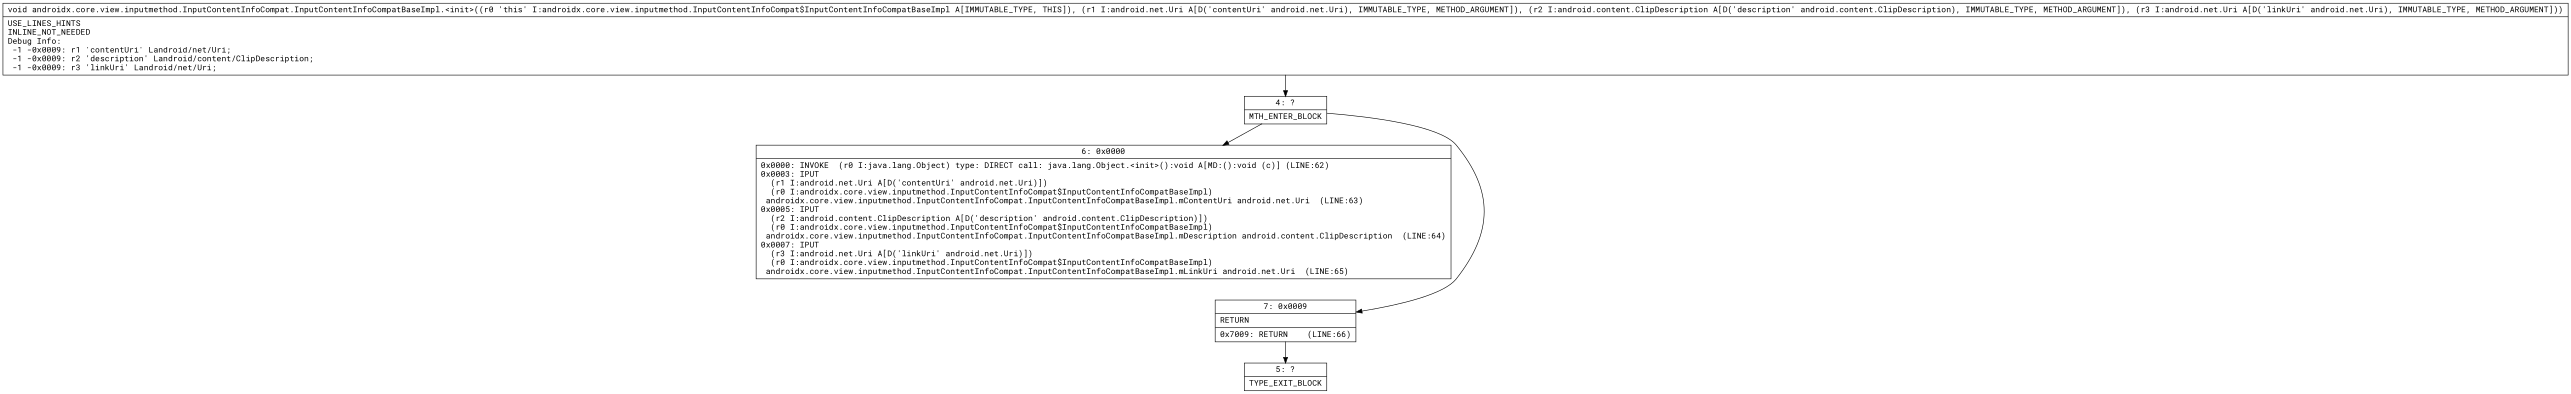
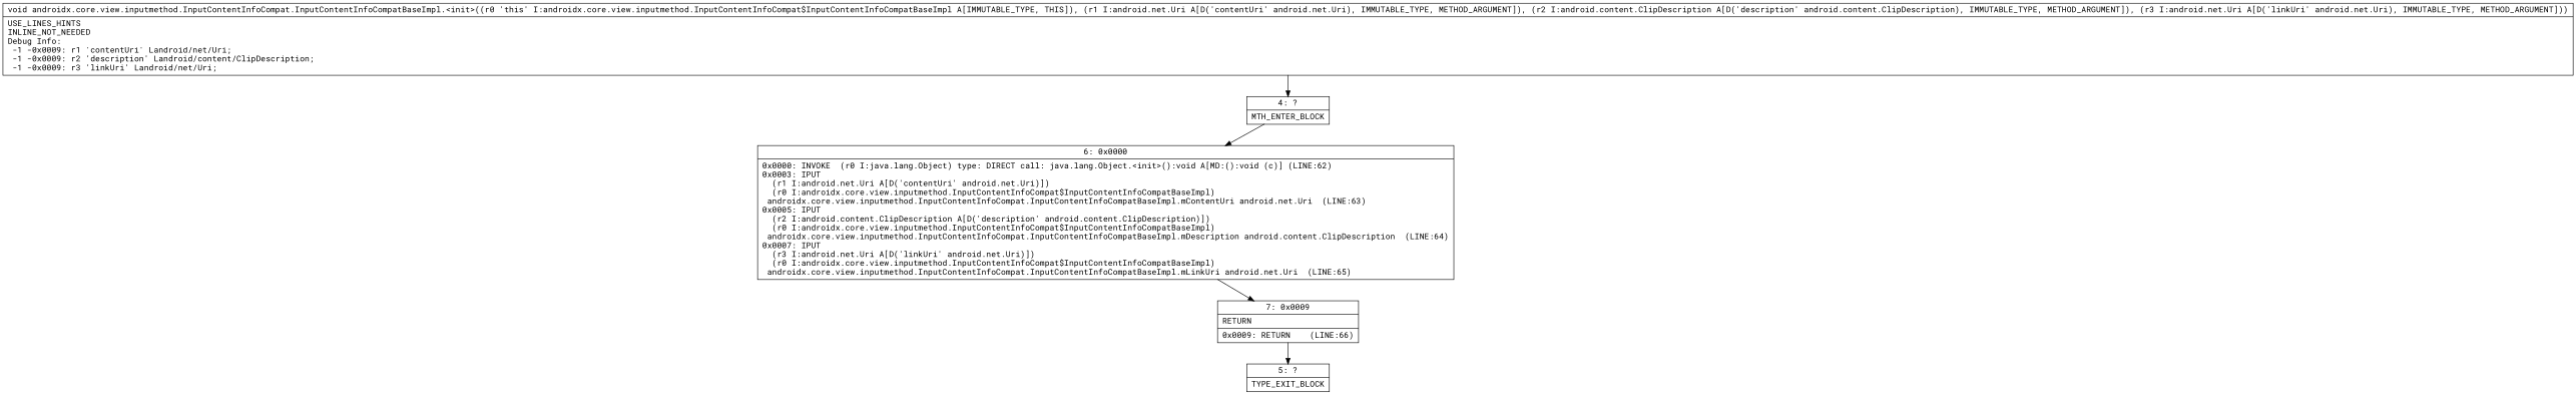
  digraph {
    fontname="Roboto Mono"
    node [fontname="Roboto Mono" shape=record]
    edge [fontname="Roboto Mono"]
    n1 [label="{4\:\ ?|MTH_ENTER_BLOCK\l}"]
    n2 [label="{6\:\ 0x0000|0x0000: INVOKE  (r0 I:java.lang.Object) type: DIRECT call: java.lang.Object.\<init\>():void A[MD:():void (c)] (LINE:62)\l0x0003: IPUT  \l  (r1 I:android.net.Uri A[D('contentUri' android.net.Uri)])\l  (r0 I:androidx.core.view.inputmethod.InputContentInfoCompat$InputContentInfoCompatBaseImpl)\l androidx.core.view.inputmethod.InputContentInfoCompat.InputContentInfoCompatBaseImpl.mContentUri android.net.Uri  (LINE:63)\l0x0005: IPUT  \l  (r2 I:android.content.ClipDescription A[D('description' android.content.ClipDescription)])\l  (r0 I:androidx.core.view.inputmethod.InputContentInfoCompat$InputContentInfoCompatBaseImpl)\l androidx.core.view.inputmethod.InputContentInfoCompat.InputContentInfoCompatBaseImpl.mDescription android.content.ClipDescription  (LINE:64)\l0x0007: IPUT  \l  (r3 I:android.net.Uri A[D('linkUri' android.net.Uri)])\l  (r0 I:androidx.core.view.inputmethod.InputContentInfoCompat$InputContentInfoCompatBaseImpl)\l androidx.core.view.inputmethod.InputContentInfoCompat.InputContentInfoCompatBaseImpl.mLinkUri android.net.Uri  (LINE:65)\l}"]
-   n3 [label="{7\:\ 0x0009|RETURN\l|0x7009: RETURN    (LINE:66)\l}"]
+   n3 [label="{7\:\ 0x0009|RETURN\l|0x0009: RETURN    (LINE:66)\l}"]
    n4 [label="{5\:\ ?|TYPE_EXIT_BLOCK\l}"]
    n5 [label="{void androidx.core.view.inputmethod.InputContentInfoCompat.InputContentInfoCompatBaseImpl.\<init\>((r0 'this' I:androidx.core.view.inputmethod.InputContentInfoCompat$InputContentInfoCompatBaseImpl A[IMMUTABLE_TYPE, THIS]), (r1 I:android.net.Uri A[D('contentUri' android.net.Uri), IMMUTABLE_TYPE, METHOD_ARGUMENT]), (r2 I:android.content.ClipDescription A[D('description' android.content.ClipDescription), IMMUTABLE_TYPE, METHOD_ARGUMENT]), (r3 I:android.net.Uri A[D('linkUri' android.net.Uri), IMMUTABLE_TYPE, METHOD_ARGUMENT]))  | USE_LINES_HINTS\lINLINE_NOT_NEEDED\lDebug Info:\l  \-1 \-0x0009: r1 'contentUri' Landroid\/net\/Uri;\l  \-1 \-0x0009: r2 'description' Landroid\/content\/ClipDescription;\l  \-1 \-0x0009: r3 'linkUri' Landroid\/net\/Uri;\l}"]
    n1 -> n2
-   n1 -> n3
+   n2 -> n3
    n3 -> n4
    n5 -> n1
  }
